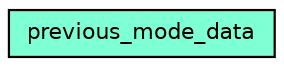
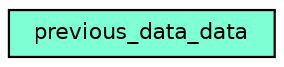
  digraph {
    rankdir=LR
-   n1 [color=black fillcolor=aquamarine fontname=Helvetica fontsize=10 height=0.2 label=previous_mode_data shape=record style=filled width=0.4]
+   n1 [color=black fillcolor=aquamarine fontname=Helvetica fontsize=10 height=0.2 label=previous_data_data shape=record style=filled width=0.4]
  }
